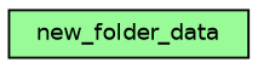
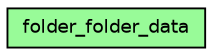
  digraph {
    rankdir=LR
-   n1 [color=black fillcolor=palegreen fontname=Helvetica fontsize=10 height=0.2 label=new_folder_data shape=record style=filled width=0.4]
+   n1 [color=black fillcolor=palegreen fontname=Helvetica fontsize=10 height=0.2 label=folder_folder_data shape=record style=filled width=0.4]
  }
